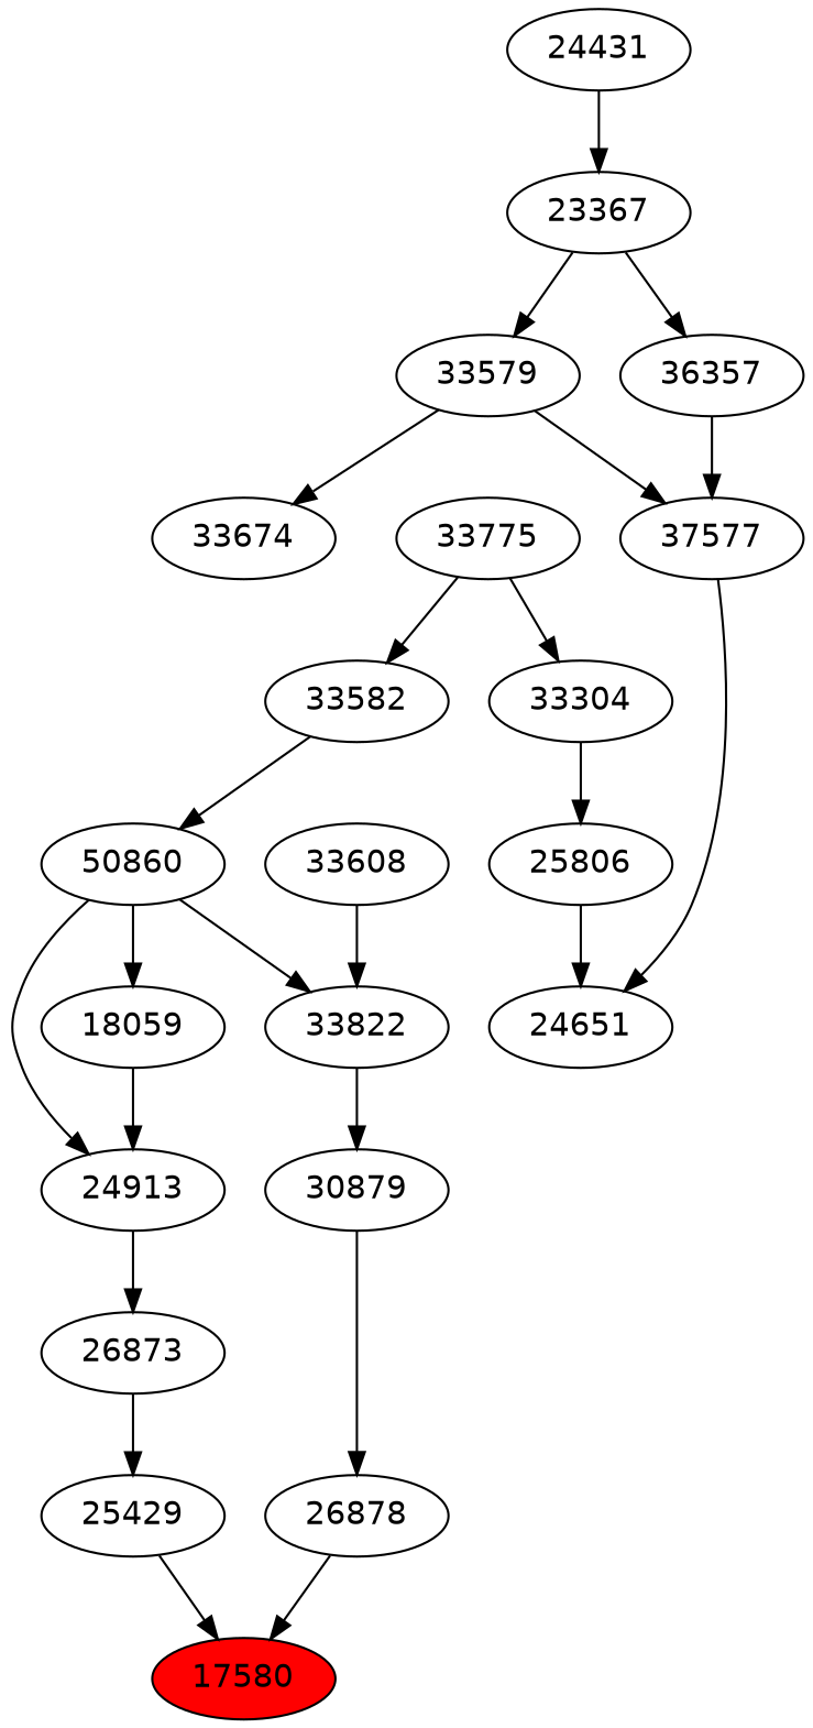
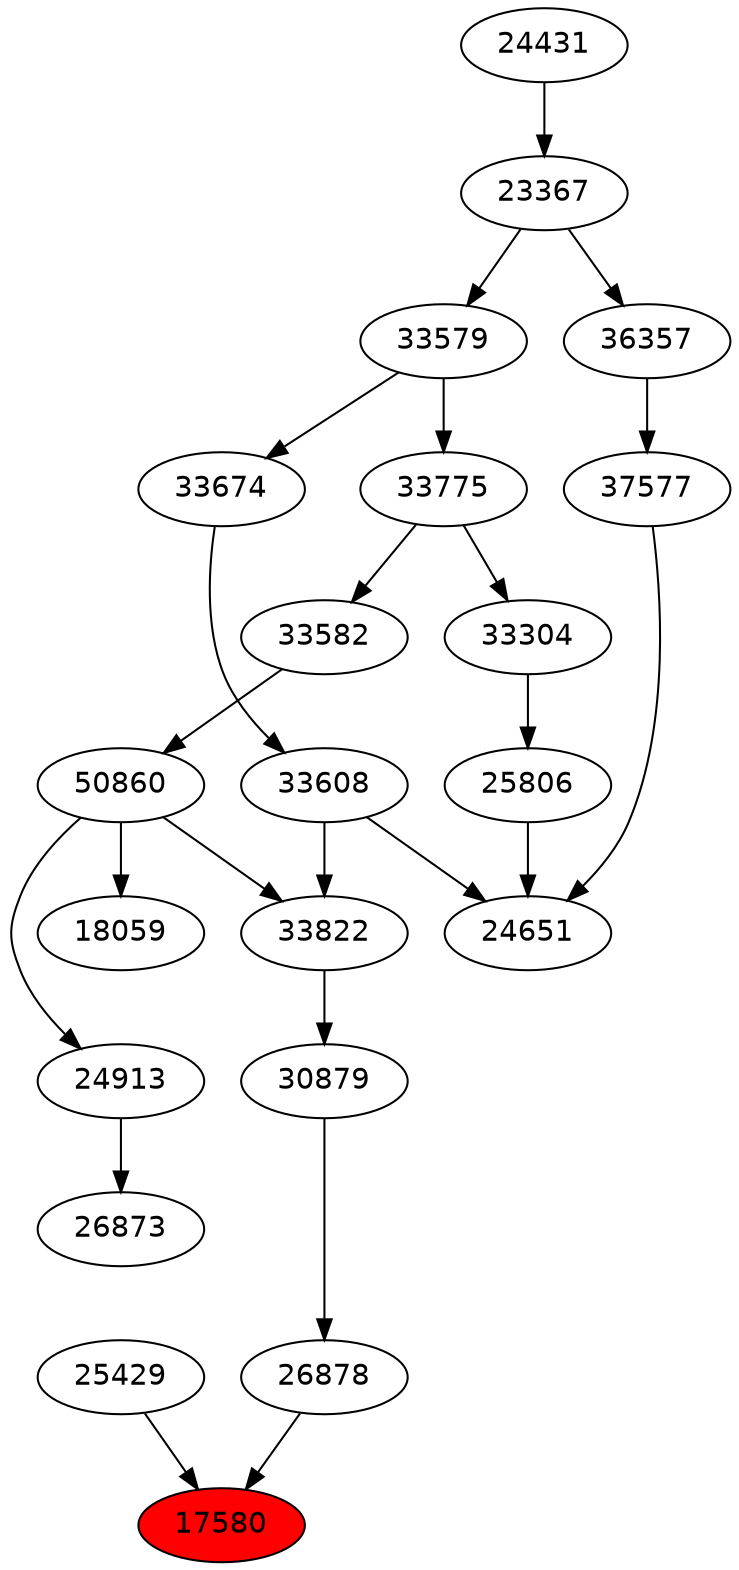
  strict digraph {
    fontname="DejaVu Sans"
    node [fontname="DejaVu Sans"]
    edge [fontname="DejaVu Sans"]
    n1 [fillcolor=red label=17580 style=filled]
    n2 [label=26878]
    n3 [label=25429]
    n4 [label=30879]
    n5 [label=26873]
    n6 [label=33822]
    n7 [label=24913]
    n8 [label=24651]
    n9 [label=50860]
    n10 [label=18059]
    n11 [label=25806]
    n12 [label=33608]
    n13 [label=37577]
    n14 [label=33582]
    n15 [label=33304]
    n16 [label=33674]
    n17 [label=36357]
    n18 [label=33775]
    n19 [label=33579]
    n20 [label=23367]
    n21 [label=24431]
    n2 -> n1
    n3 -> n1
    n4 -> n2
-   n5 -> n3
    n6 -> n4
    n7 -> n5
    n9 -> n6
    n9 -> n7
    n9 -> n10
-   n10 -> n7
    n11 -> n8
    n12 -> n6
+   n12 -> n8
    n13 -> n8
    n14 -> n9
    n15 -> n11
+   n16 -> n12
    n17 -> n13
    n18 -> n14
    n18 -> n15
    n19 -> n16
-   n19 -> n13
+   n19 -> n18
    n20 -> n17
    n20 -> n19
    n21 -> n20
  }
